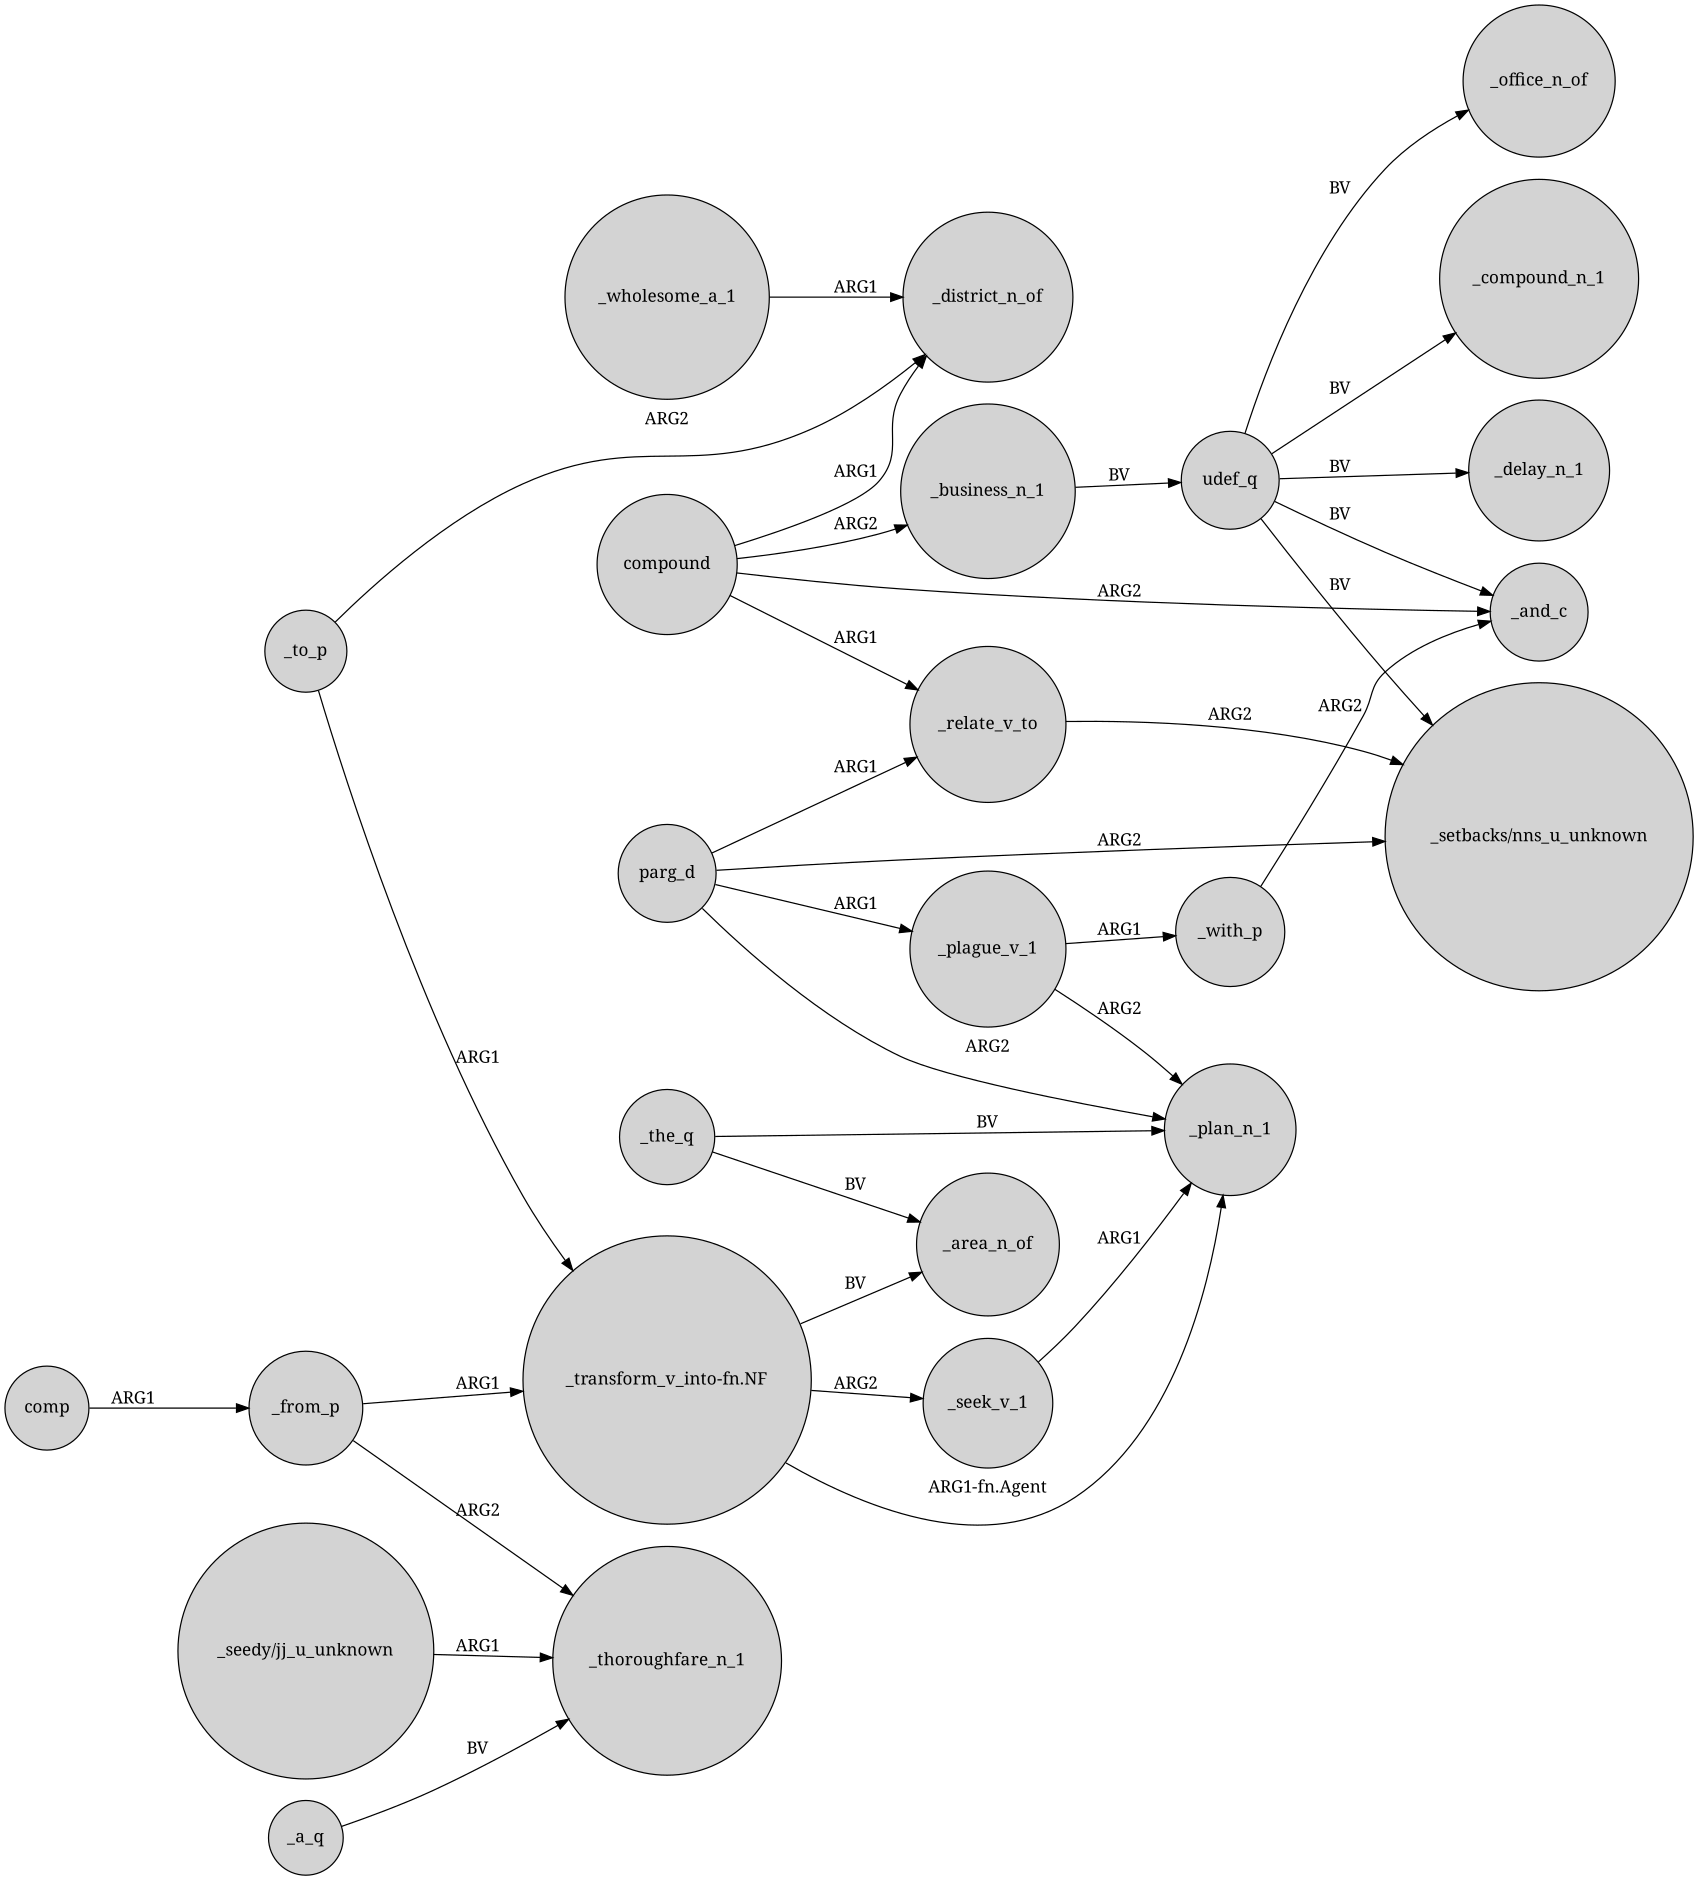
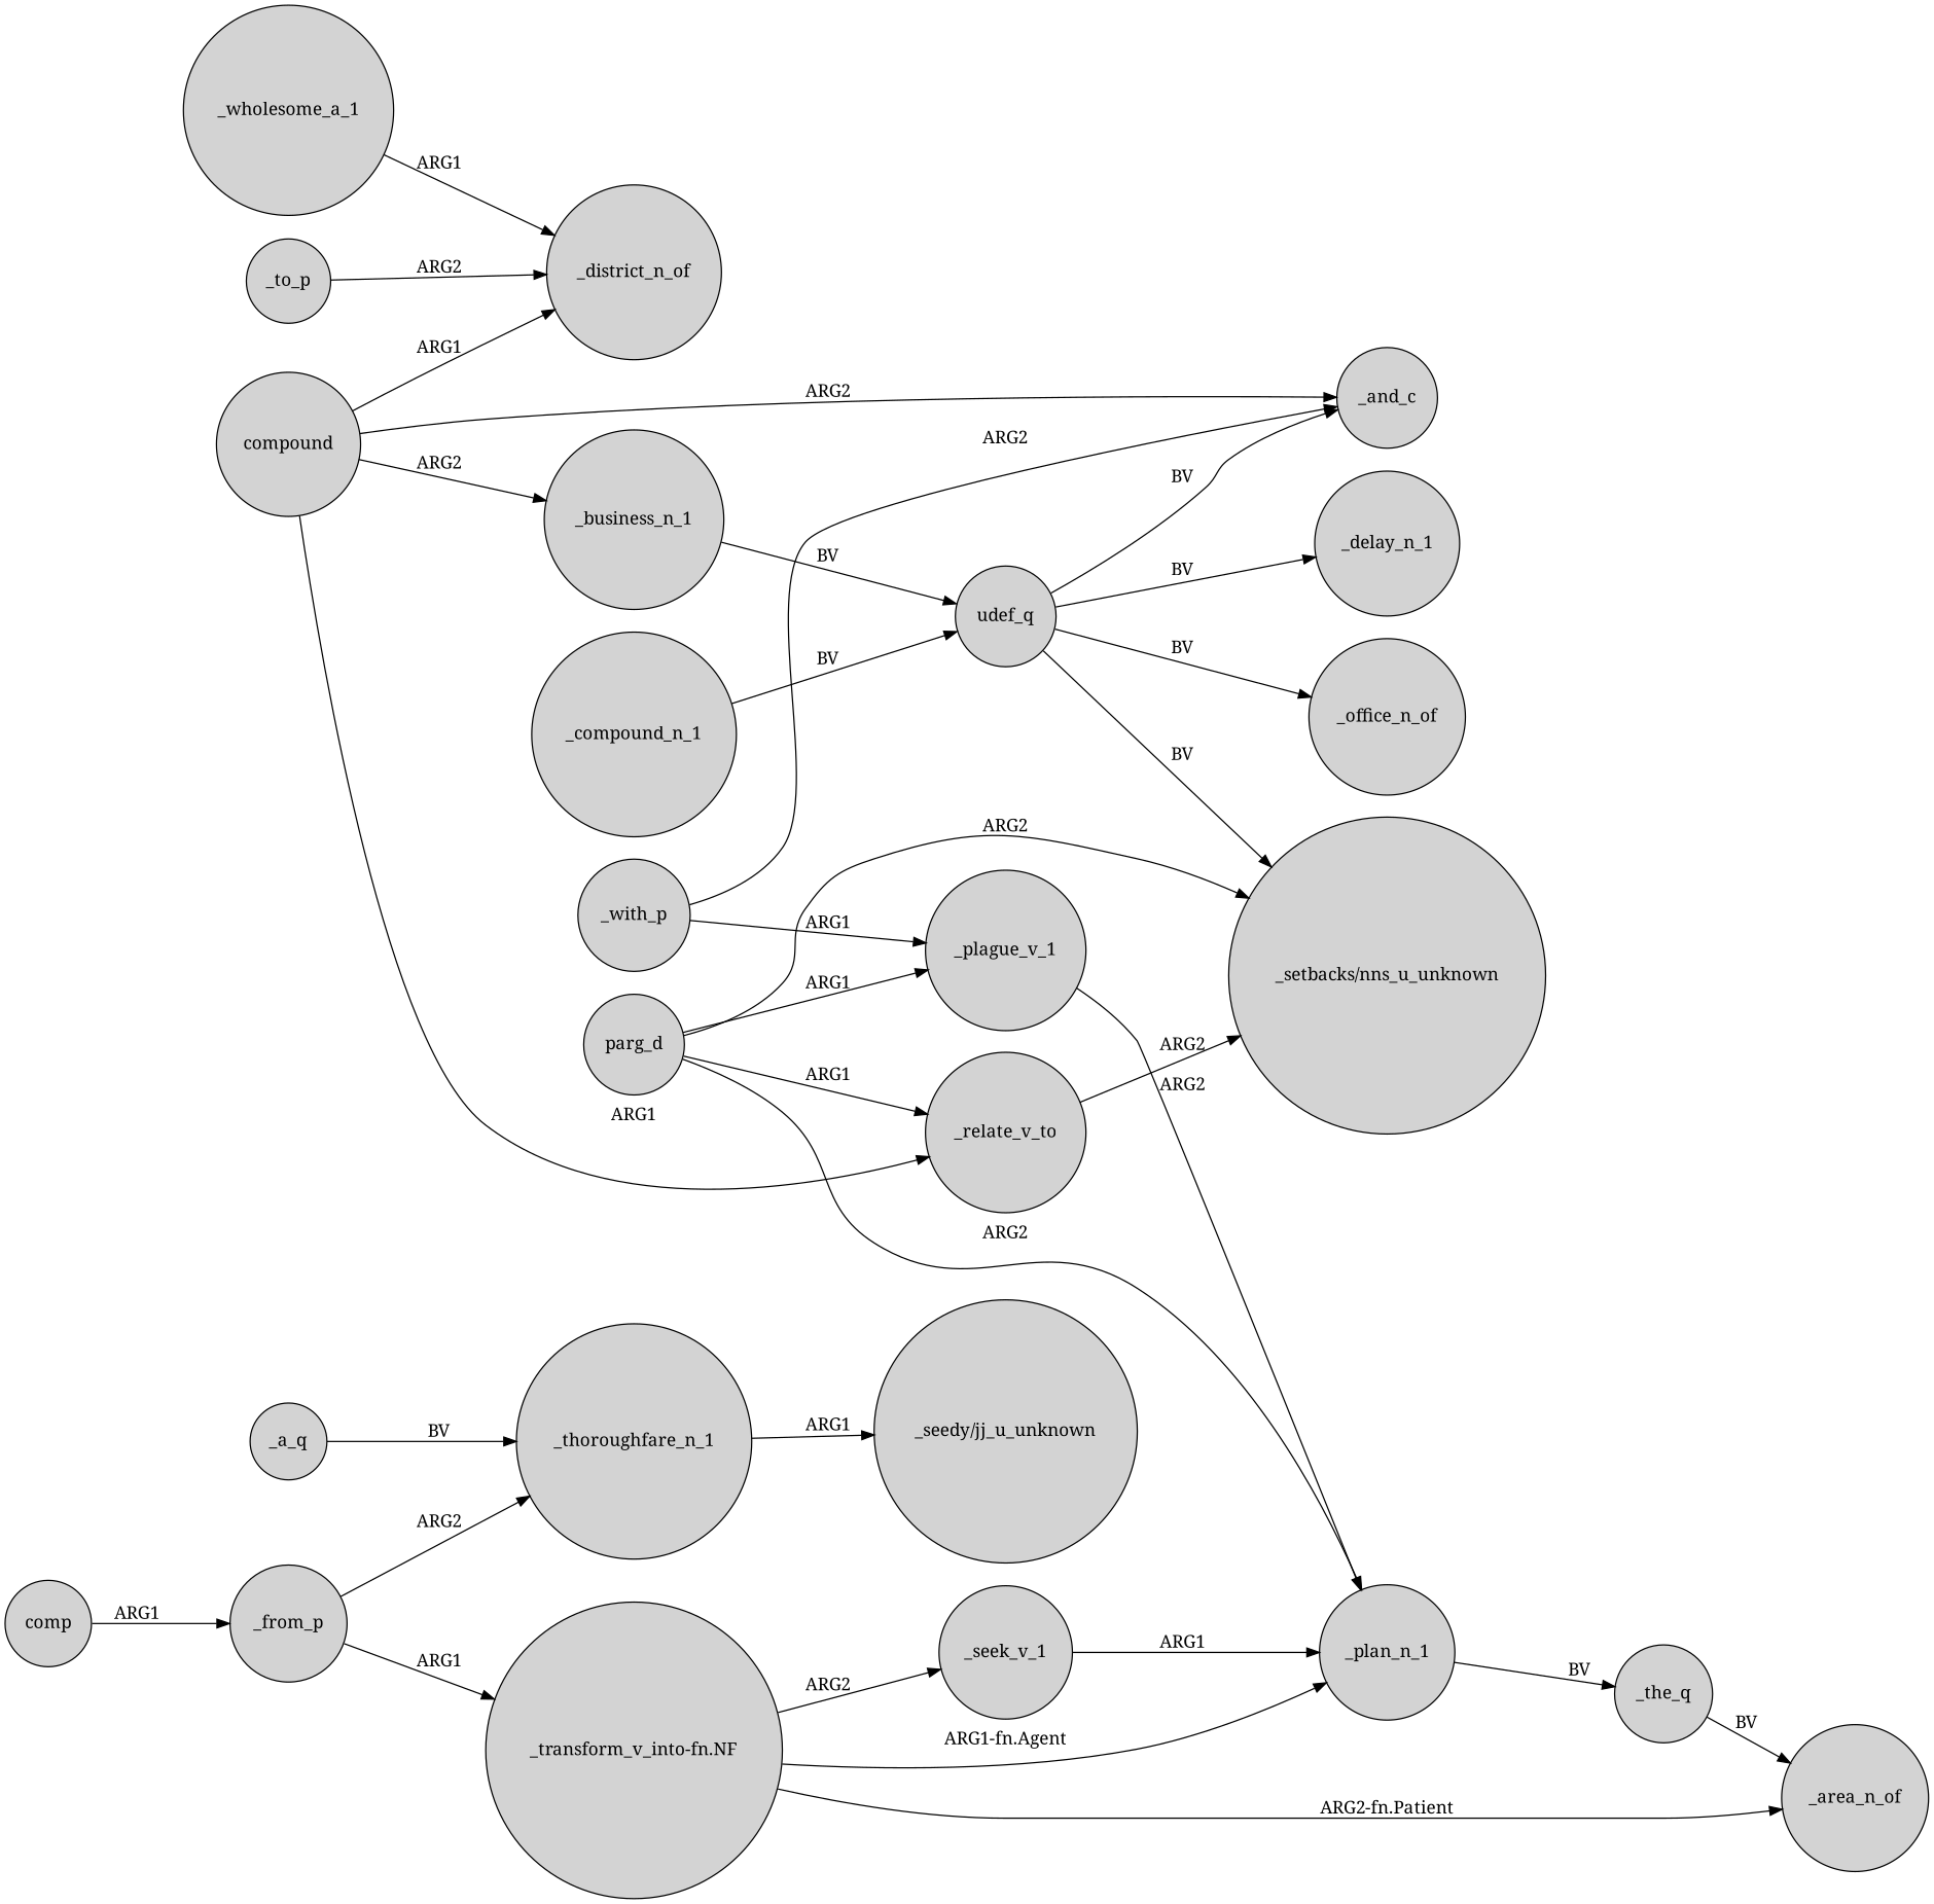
  digraph {
    fontname="Noto Serif"
    rankdir=LR
    node [fontname="Noto Serif" shape=circle style=filled]
    edge [fontname="Noto Serif"]
    _wholesome_a_1
    _district_n_of
    _with_p
    _and_c
    _plague_v_1
    _plan_n_1
    udef_q
    _office_n_of
    n9 [label=_compound_n_1]
    "_setbacks/nns_u_unknown"
    _delay_n_1
    _business_n_1
    _to_p
    "_transform_v_into-fn.NF"
    _area_n_of
    _seek_v_1
    parg_d
    _relate_v_to
    _the_q
    comp
    _from_p
    "_seedy/jj_u_unknown"
    _thoroughfare_n_1
    compound
    _a_q
    _wholesome_a_1 -> _district_n_of [label=ARG1]
    _with_p -> _and_c [label=ARG2]
-   _plague_v_1 -> _with_p [label=ARG1]
+   _with_p -> _plague_v_1 [label=ARG1]
    _plague_v_1 -> _plan_n_1 [label=ARG2]
    udef_q -> _and_c [label=BV]
    udef_q -> _office_n_of [label=BV]
-   udef_q -> n9 [label=BV]
+   n9 -> udef_q [label=BV]
    udef_q -> "_setbacks/nns_u_unknown" [label=BV]
    udef_q -> _delay_n_1 [label=BV]
    _business_n_1 -> udef_q [label=BV]
    _to_p -> _district_n_of [label=ARG2]
-   _to_p -> "_transform_v_into-fn.NF" [label=ARG1]
    "_transform_v_into-fn.NF" -> _plan_n_1 [label="ARG1-fn.Agent"]
-   "_transform_v_into-fn.NF" -> _area_n_of [label=BV]
+   "_transform_v_into-fn.NF" -> _area_n_of [label="ARG2-fn.Patient"]
    "_transform_v_into-fn.NF" -> _seek_v_1 [label=ARG2]
    _seek_v_1 -> _plan_n_1 [label=ARG1]
    parg_d -> _plague_v_1 [label=ARG1]
    parg_d -> _plan_n_1 [label=ARG2]
    parg_d -> "_setbacks/nns_u_unknown" [label=ARG2]
    parg_d -> _relate_v_to [label=ARG1]
    _relate_v_to -> "_setbacks/nns_u_unknown" [label=ARG2]
-   _the_q -> _plan_n_1 [label=BV]
+   _plan_n_1 -> _the_q [label=BV]
    _the_q -> _area_n_of [label=BV]
    comp -> _from_p [label=ARG1]
    _from_p -> "_transform_v_into-fn.NF" [label=ARG1]
    _from_p -> _thoroughfare_n_1 [label=ARG2]
-   "_seedy/jj_u_unknown" -> _thoroughfare_n_1 [label=ARG1]
+   _thoroughfare_n_1 -> "_seedy/jj_u_unknown" [label=ARG1]
    compound -> _district_n_of [label=ARG1]
    compound -> _and_c [label=ARG2]
    compound -> _business_n_1 [label=ARG2]
    compound -> _relate_v_to [label=ARG1]
    _a_q -> _thoroughfare_n_1 [label=BV]
  }
